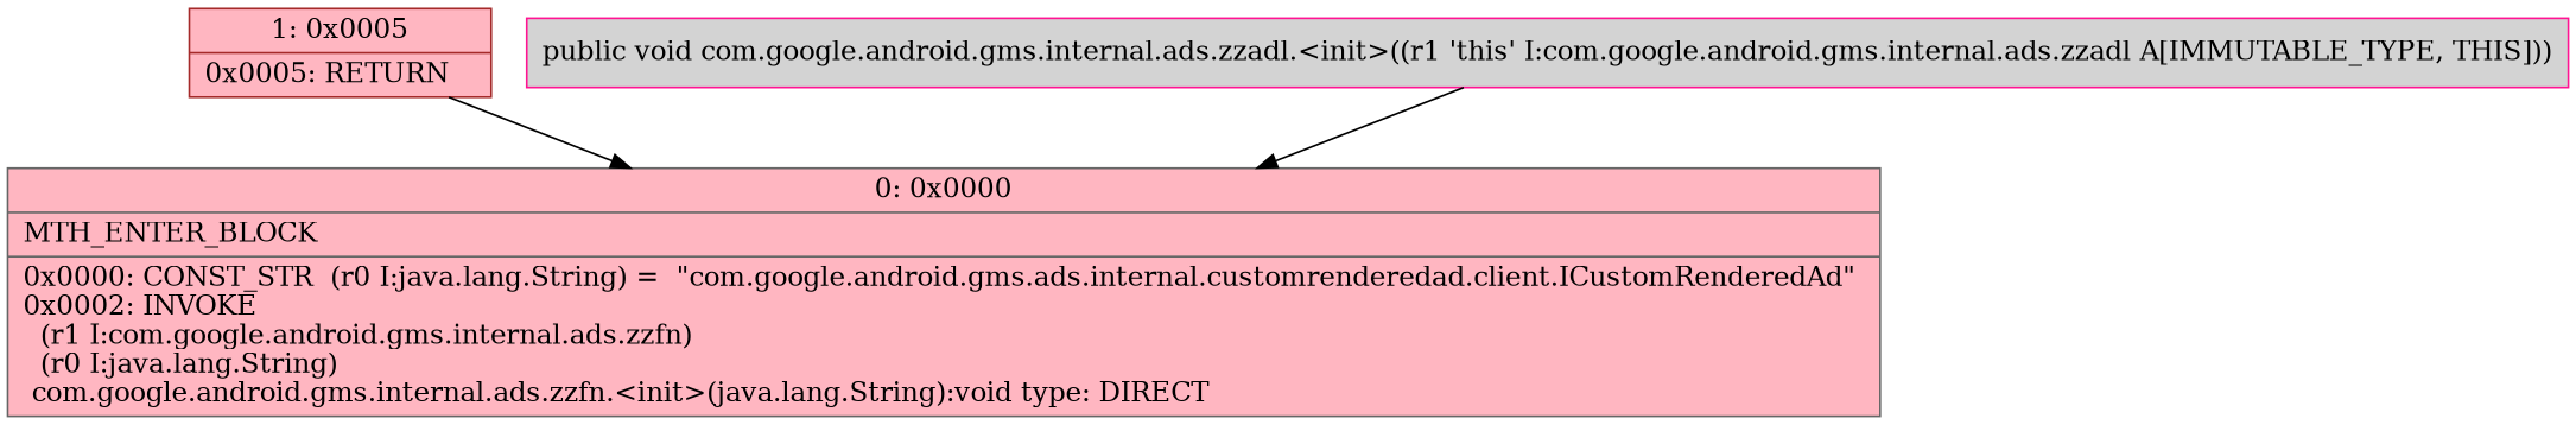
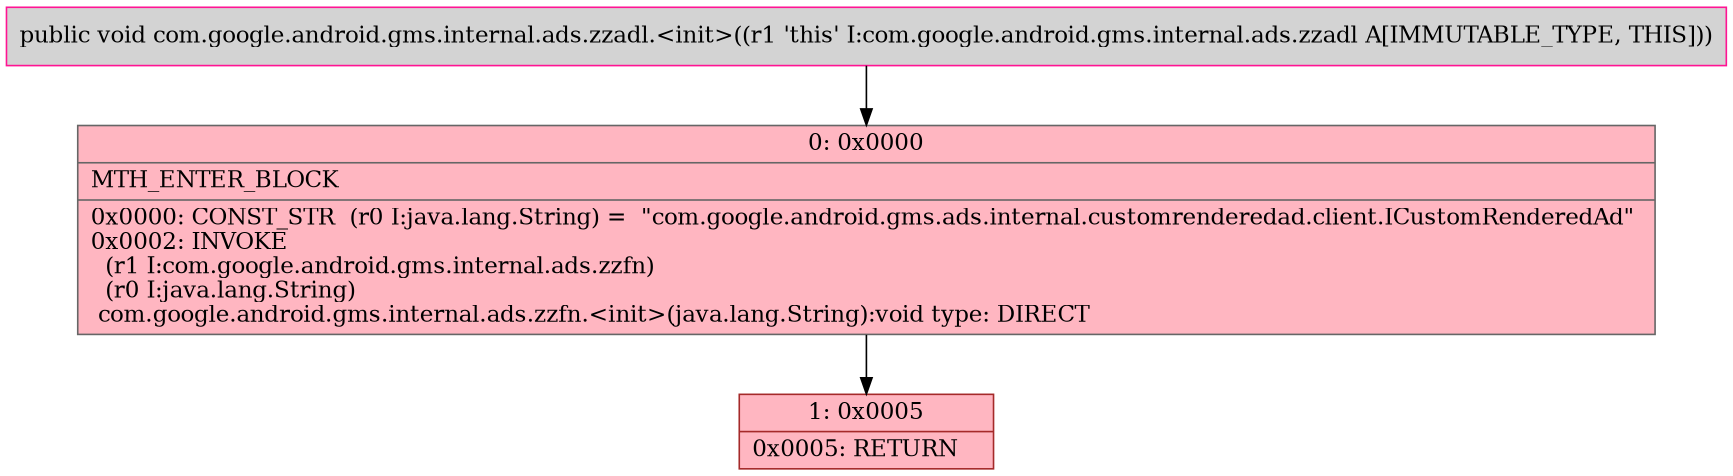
  digraph {
    node [shape=record style=filled fillcolor=lightpink]
    n1 [label="{0\:\ 0x0000|MTH_ENTER_BLOCK\l|0x0000: CONST_STR  (r0 I:java.lang.String) =  \"com.google.android.gms.ads.internal.customrenderedad.client.ICustomRenderedAd\" \l0x0002: INVOKE  \l  (r1 I:com.google.android.gms.internal.ads.zzfn)\l  (r0 I:java.lang.String)\l com.google.android.gms.internal.ads.zzfn.\<init\>(java.lang.String):void type: DIRECT \l}" color=gray40]
    n2 [label="{1\:\ 0x0005|0x0005: RETURN   \l}" color=brown]
    n3 [label="{public void com.google.android.gms.internal.ads.zzadl.\<init\>((r1 'this' I:com.google.android.gms.internal.ads.zzadl A[IMMUTABLE_TYPE, THIS])) }" fillcolor=lightgrey color=deeppink]
-   n2 -> n1
+   n1 -> n2
    n3 -> n1
  }
